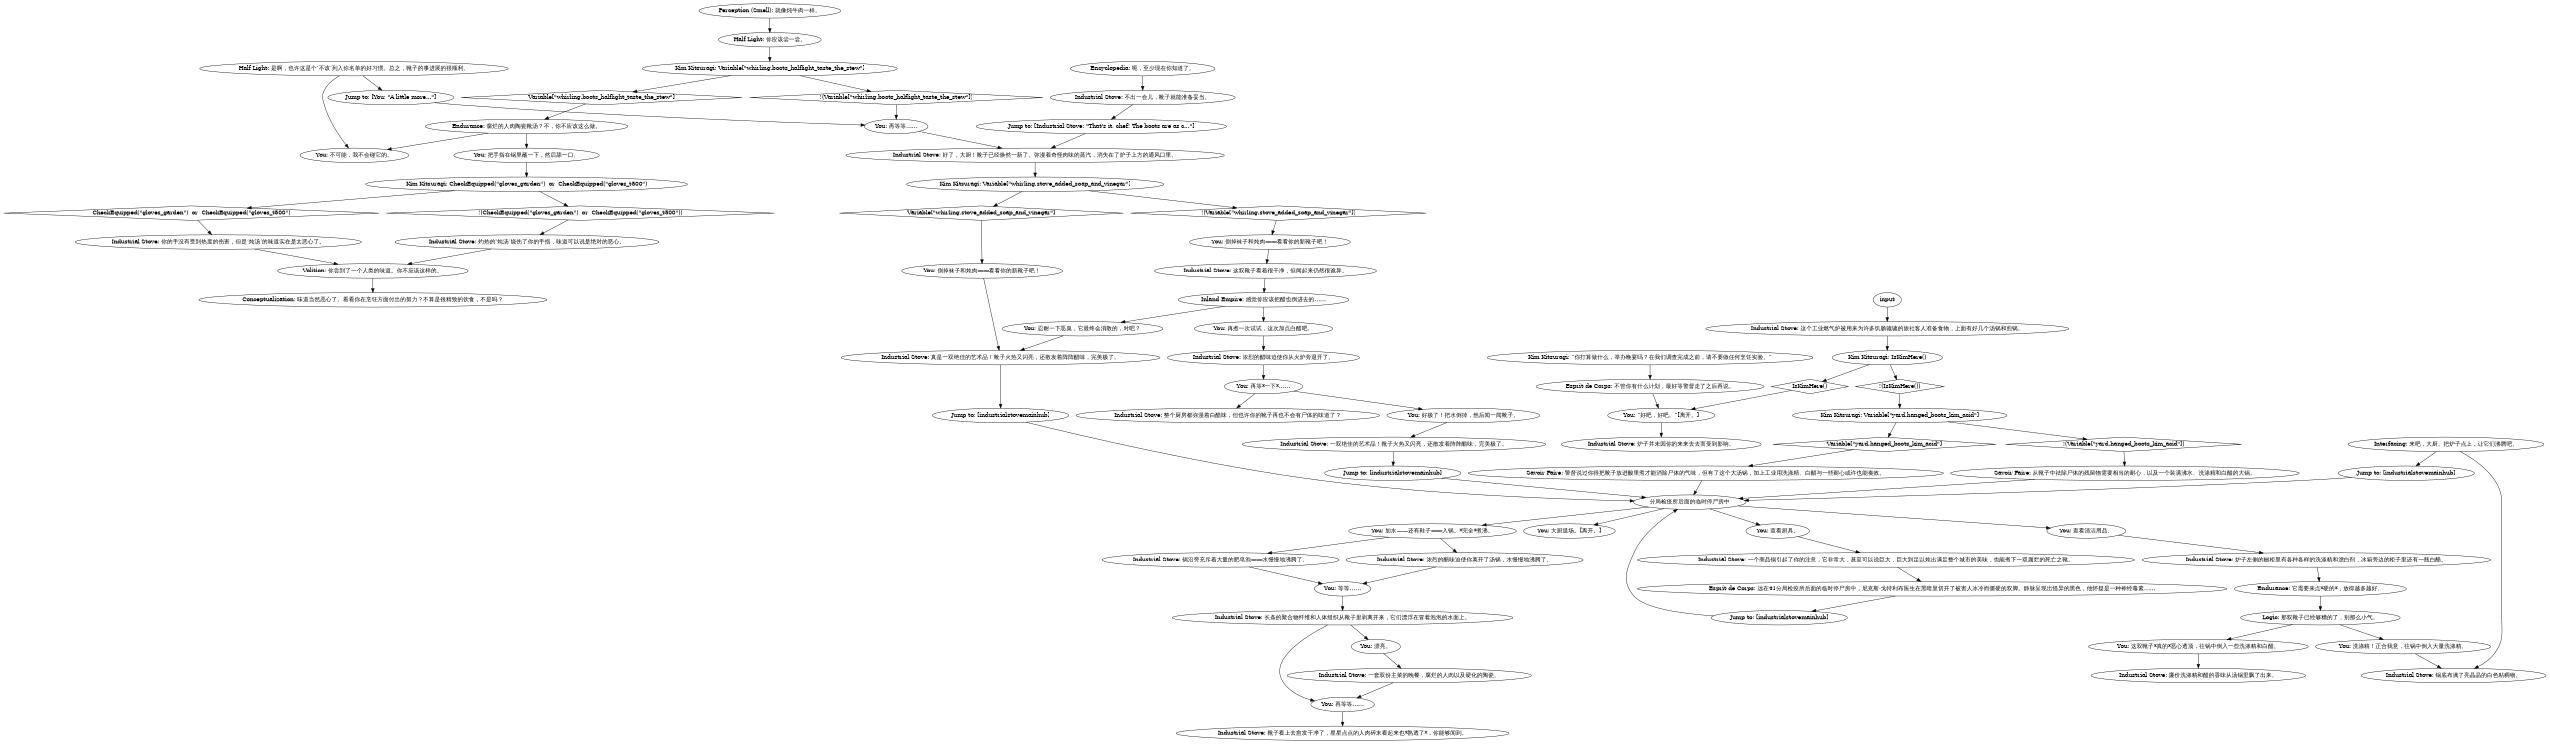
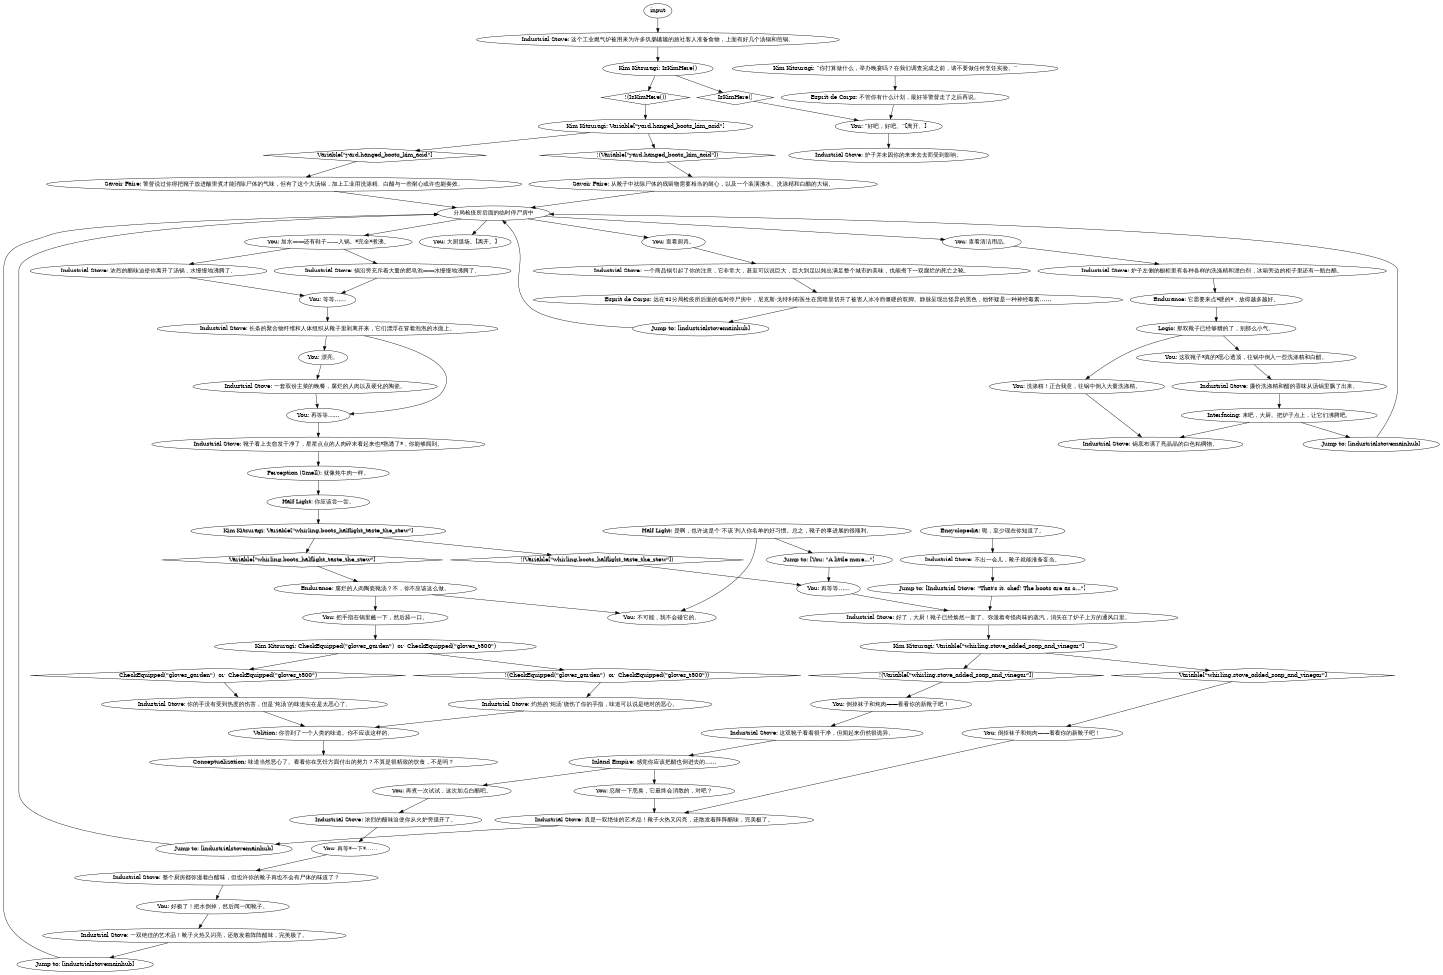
  digraph {
    n1 [label=input]
    n2 [label="Industrial Stove: 这个工业燃气炉被用来为许多饥肠辘辘的旅社客人准备食物，上面有好几个汤锅和煎锅。"]
    n3 [label="Kim Kitsuragi: IsKimHere()"]
    n4 [label="Endurance: 它需要来点*硬的*，放得越多越好。"]
    n5 [label="Logic: 那双靴子已经够糟的了，别那么小气。"]
    n6 [label="You: 洗涤精！正合我意，往锅中倒入大量洗涤精。"]
    n7 [label="You: 这双靴子*真的*恶心透顶，往锅中倒入一些洗涤精和白醋。"]
    n8 [label="You: 漂亮。"]
    n9 [label="Industrial Stove: 一套双份主菜的晚餐，腐烂的人肉以及硬化的陶瓷。"]
    n10 [label="You: 再等等……"]
    n11 [label="You: 等等……"]
    n12 [label="Industrial Stove: 长条的聚合物纤维和人体组织从靴子里剥离开来，它们漂浮在冒着泡泡的水面上。"]
    n13 [label="Industrial Stove: 靴子看上去愈发干净了，星星点点的人肉碎末看起来也*熟透了*，你能够闻到。"]
    n14 [label="Perception (Smell): 就像炖牛肉一样。"]
    n15 [label="You: 倒掉袜子和炖肉——看看你的新靴子吧！"]
    n16 [label="Industrial Stove: 真是一双绝佳的艺术品！靴子火热又闪亮，还散发着阵阵醋味，完美极了。"]
    n17 [label="Jump to: [industrialstovemainhub]"]
    n18 [label="Industrial Stove: 这双靴子看着很干净，但闻起来仍然很诡异。"]
    n19 [label="Inland Empire: 感觉你应该把醋也倒进去的……"]
    n20 [label="You: 忍耐一下恶臭，它最终会消散的，对吧？"]
    n21 [label="You: 再煮一次试试，这次加点白醋吧。"]
    n22 [label="Industrial Stove: 锅底布满了亮晶晶的白色粘稠物。"]
    n23 [label="Industrial Stove: 廉价洗涤精和醋的香味从汤锅里飘了出来。"]
    n24 [label="Jump to: [industrialstovemainhub]"]
    n25 [label="分局检疫所后面的临时停尸房中"]
    n26 [label="You: 查看厨具。"]
    n27 [label="You: 大厨退场。[离开。]"]
    n28 [label="You: 加水——还有鞋子——入锅。*完全*煮沸。"]
    n29 [label="You: 查看清洁用品。"]
    n30 [label="Kim Kitsuragi: Variable[\"whirling.stove_added_soap_and_vinegar\"]"]
    n31 [label="Variable[\"whirling.stove_added_soap_and_vinegar\"]" shape=diamond]
    n32 [label="!(Variable[\"whirling.stove_added_soap_and_vinegar\"])" shape=diamond]
    n33 [label="You: 倒掉袜子和炖肉——看看你的新靴子吧！"]
    n34 [label="Industrial Stove: 整个厨房都弥漫着白醋味，但也许你的靴子再也不会有尸体的味道了？"]
    n35 [label="You: 好极了！把水倒掉，然后闻一闻靴子。"]
    n36 [label="Industrial Stove: 一双绝佳的艺术品！靴子火热又闪亮，还散发着阵阵醋味，完美极了。"]
    n37 [label="Half Light: 你应该尝一尝。"]
    n38 [label="Kim Kitsuragi: Variable[\"whirling.boots_halflight_taste_the_stew\"]"]
    n39 [label="Variable[\"whirling.boots_halflight_taste_the_stew\"]" shape=diamond]
    n40 [label="!(Variable[\"whirling.boots_halflight_taste_the_stew\"])" shape=diamond]
    n41 [label="IsKimHere()" shape=diamond]
    n42 [label="!(IsKimHere())" shape=diamond]
    n43 [label="Half Light: 是啊，也许这是个‘不该’列入你名单的好习惯。总之，靴子的事进展的很顺利。"]
    n44 [label="Jump to: [You: \"A little more...\"]"]
    n45 [label="You: 不可能，我不会碰它的。"]
    n46 [label="You: 再等等……"]
    n47 [label="Industrial Stove: 一个商品锅引起了你的注意，它非常大，甚至可以说巨大，巨大到足以炖出满足整个城市的美味，也能煮下一双腐烂的死亡之靴。"]
    n48 [label="Industrial Stove: 锅沿旁充斥着大量的肥皂泡——水慢慢地沸腾了。"]
    n49 [label="Industrial Stove: 浓烈的醋味迫使你离开了汤锅，水慢慢地沸腾了。"]
    n50 [label="Industrial Stove: 炉子左侧的橱柜里有各种各样的洗涤精和漂白剂，冰箱旁边的柜子里还有一瓶白醋。"]
    n51 [label="Esprit de Corps: 远在41分局检疫所后面的临时停尸房中，尼克斯·戈特利布医生在黑暗里切开了被害人冰冷而僵硬的双脚。静脉呈现出怪异的黑色，他怀疑是一种神经毒素……"]
    n52 [label="You: 再等*一下*……"]
    n53 [label="You: “好吧，好吧。”[离开。]"]
    n54 [label="Kim Kitsuragi: Variable[\"yard.hanged_boots_kim_acid\"]"]
    n55 [label="Kim Kitsuragi: “你打算做什么，举办晚宴吗？在我们调查完成之前，请不要做任何烹饪实验。”"]
    n56 [label="Esprit de Corps: 不管你有什么计划，最好等警督走了之后再说。"]
    n57 [label="Variable[\"yard.hanged_boots_kim_acid\"]" shape=diamond]
    n58 [label="!(Variable[\"yard.hanged_boots_kim_acid\"])" shape=diamond]
    n59 [label="Endurance: 腐烂的人肉陶瓷靴汤？不，你不应该这么做。"]
    n60 [label="You: 把手指在锅里蘸一下，然后舔一口。"]
    n61 [label="Kim Kitsuragi: CheckEquipped(\"gloves_garden\")  or  CheckEquipped(\"gloves_t500\")"]
    n62 [label="CheckEquipped(\"gloves_garden\")  or  CheckEquipped(\"gloves_t500\")" shape=diamond]
    n63 [label="!(CheckEquipped(\"gloves_garden\")  or  CheckEquipped(\"gloves_t500\"))" shape=diamond]
    n64 [label="Industrial Stove: 你的手没有受到热度的伤害，但是‘炖汤’的味道实在是太恶心了。"]
    n65 [label="Industrial Stove: 灼热的‘炖汤’烧伤了你的手指，味道可以说是绝对的恶心。"]
    n66 [label="Volition: 你尝到了一个人类的味道。你不应该这样的。"]
    n67 [label="Savoir Faire: 警督说过你得把靴子放进酸里煮才能消除尸体的气味，但有了这个大汤锅，加上工业用洗涤精、白醋与一些耐心或许也能奏效。"]
    n68 [label="Savoir Faire: 从靴子中祛除尸体的残留物需要相当的耐心，以及一个装满沸水、洗涤精和白醋的大锅。"]
    n69 [label="Industrial Stove: 炉子并未因你的来来去去而受到影响。"]
    n70 [label="Industrial Stove: 浓烈的醋味迫使你从火炉旁退开了。"]
    n71 [label="Encyclopedia: 呃，至少现在你知道了。"]
    n72 [label="Industrial Stove: 不出一会儿，靴子就能准备妥当。"]
    n73 [label="Jump to: [Industrial Stove: \"That's it, chef! The boots are as c...\"]"]
    n74 [label="Industrial Stove: 好了，大厨！靴子已经焕然一新了。弥漫着奇怪肉味的蒸汽，消失在了炉子上方的通风口里。"]
    n75 [label="Interfacing: 来吧，大厨。把炉子点上，让它们沸腾吧。"]
    n76 [label="Jump to: [industrialstovemainhub]"]
    n77 [label="Jump to: [industrialstovemainhub]"]
    n78 [label="Conceptualization: 味道当然恶心了。看看你在烹饪方面付出的努力？不算是很精致的饮食，不是吗？"]
    n1 -> n2
    n2 -> n3
    n3 -> n41
    n3 -> n42
    n4 -> n5
    n5 -> n6
    n5 -> n7
    n6 -> n22
    n7 -> n23
    n8 -> n9
    n9 -> n10
    n10 -> n13
    n11 -> n12
    n12 -> n8
    n12 -> n10
+   n13 -> n14
    n14 -> n37
    n15 -> n16
    n16 -> n17
    n17 -> n25
    n18 -> n19
    n19 -> n20
    n19 -> n21
    n20 -> n16
    n21 -> n70
+   n23 -> n75
    n24 -> n25
    n25 -> n26
    n25 -> n27
    n25 -> n28
    n25 -> n29
    n26 -> n47
    n28 -> n48
    n28 -> n49
    n29 -> n50
    n30 -> n31
    n30 -> n32
    n31 -> n15
    n32 -> n33
    n33 -> n18
-   n52 -> n35
+   n34 -> n35
    n35 -> n36
    n36 -> n24
    n37 -> n38
    n38 -> n39
    n38 -> n40
    n39 -> n59
    n40 -> n46
    n41 -> n53
    n42 -> n54
    n43 -> n44
    n43 -> n45
    n44 -> n46
    n46 -> n74
    n47 -> n51
    n48 -> n11
    n49 -> n11
    n50 -> n4
    n51 -> n77
    n52 -> n34
    n53 -> n69
    n54 -> n57
    n54 -> n58
    n55 -> n56
    n56 -> n53
    n57 -> n67
    n58 -> n68
    n59 -> n45
    n59 -> n60
    n60 -> n61
    n61 -> n62
    n61 -> n63
    n62 -> n64
    n63 -> n65
    n64 -> n66
    n65 -> n66
    n66 -> n78
    n67 -> n25
    n68 -> n25
    n70 -> n52
    n71 -> n72
    n72 -> n73
    n73 -> n74
    n74 -> n30
    n75 -> n22
    n75 -> n76
    n76 -> n25
    n77 -> n25
  }
